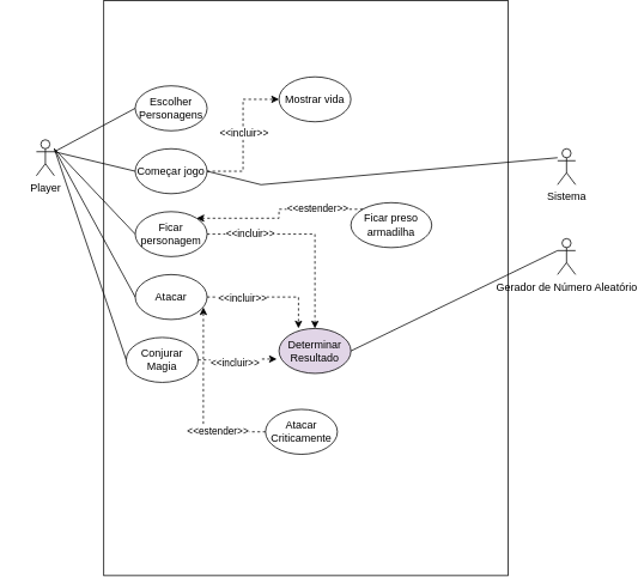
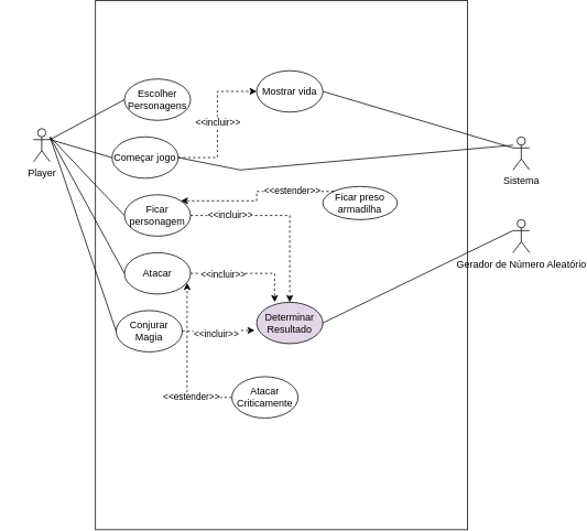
  <mxCell id="0" />
  <mxCell id="1" parent="0" />
  <mxCell id="2" value="" style="rounded=0;whiteSpace=wrap;html=1;rotation=90;" vertex="1" parent="1"><mxGeometry y="30" width="640" height="450" as="geometry" x="20" /></mxCell>
  <mxCell id="3" value="Player" style="shape=umlActor;verticalLabelPosition=bottom;verticalAlign=top;html=1;outlineConnect=0;" vertex="1" parent="1"><mxGeometry x="40" y="90" width="20" height="40" as="geometry" /></mxCell>
  <mxCell id="4" value="Sistema" style="shape=umlActor;verticalLabelPosition=bottom;verticalAlign=top;html=1;outlineConnect=0;" vertex="1" parent="1"><mxGeometry x="620" y="100" width="20" height="40" as="geometry" /></mxCell>
  <mxCell id="5" value="Gerador de Número Aleatório" style="shape=umlActor;verticalLabelPosition=bottom;verticalAlign=top;html=1;outlineConnect=0;" vertex="1" parent="1"><mxGeometry x="620" y="200" width="20" height="40" as="geometry" /></mxCell>
  <mxCell id="6" value="Escolher Personagens" style="ellipse;whiteSpace=wrap;html=1;" vertex="1" parent="1"><mxGeometry x="150" y="30" width="80" height="50" as="geometry" /></mxCell>
  <mxCell id="7" style="edgeStyle=orthogonalEdgeStyle;rounded=0;orthogonalLoop=1;jettySize=auto;html=1;exitX=1;exitY=0;exitDx=0;exitDy=0;entryX=0;entryY=0.5;entryDx=0;entryDy=0;strokeColor=none;" edge="1" parent="1" source="10" target="14"><mxGeometry relative="1" as="geometry" /></mxCell>
  <mxCell id="8" style="edgeStyle=orthogonalEdgeStyle;rounded=0;orthogonalLoop=1;jettySize=auto;html=1;entryX=0;entryY=0.5;entryDx=0;entryDy=0;dashed=1;" edge="1" parent="1" source="10" target="14"><mxGeometry relative="1" as="geometry" /></mxCell>
  <mxCell id="9" value="&amp;lt;&amp;lt;incluir&amp;gt;&amp;gt;" style="edgeLabel;html=1;align=center;verticalAlign=middle;resizable=0;points=[];" vertex="1" connectable="0" parent="8"><mxGeometry x="0.033" relative="1" as="geometry"><mxPoint as="offset" /></mxGeometry></mxCell>
- <mxCell id="10" value="Começar jogo" style="ellipse;whiteSpace=wrap;html=1;" vertex="1" parent="1"><mxGeometry x="150" y="100" width="80" height="50" as="geometry" /></mxCell>
+ <mxCell id="10" value="Começar jogo" style="ellipse;whiteSpace=wrap;html=1;" vertex="1" parent="1"><mxGeometry x="135" y="100" width="80" height="50" as="geometry" /></mxCell>
  <mxCell id="11" value="Ficar personagem" style="ellipse;whiteSpace=wrap;html=1;" vertex="1" parent="1"><mxGeometry x="150" y="170" width="80" height="50" as="geometry" /></mxCell>
  <mxCell id="12" value="Atacar" style="ellipse;whiteSpace=wrap;html=1;" vertex="1" parent="1"><mxGeometry x="150" y="240" width="80" height="50" as="geometry" /></mxCell>
  <mxCell id="13" value="Conjurar Magia" style="ellipse;whiteSpace=wrap;html=1;" vertex="1" parent="1"><mxGeometry x="140" y="310" width="80" height="50" as="geometry" /></mxCell>
  <mxCell id="14" value="Mostrar vida" style="ellipse;whiteSpace=wrap;html=1;" vertex="1" parent="1"><mxGeometry x="310" y="20" width="80" height="50" as="geometry" /></mxCell>
  <mxCell id="15" value="Determinar Resultado" style="ellipse;whiteSpace=wrap;html=1;fillColor=#e1d5e7;" vertex="1" parent="1"><mxGeometry x="310" y="300" width="80" height="50" as="geometry" /></mxCell>
  <mxCell id="16" value="" style="endArrow=none;html=1;rounded=0;exitX=1;exitY=0.333;exitDx=0;exitDy=0;exitPerimeter=0;entryX=0;entryY=0.5;entryDx=0;entryDy=0;" edge="1" parent="1" source="3" target="6"><mxGeometry width="50" height="50" relative="1" as="geometry"><mxPoint x="410" y="290" as="sourcePoint" /><mxPoint x="460" y="240" as="targetPoint" /></mxGeometry></mxCell>
  <mxCell id="17" value="" style="endArrow=none;html=1;rounded=0;exitX=1;exitY=0.333;exitDx=0;exitDy=0;exitPerimeter=0;entryX=0;entryY=0.5;entryDx=0;entryDy=0;" edge="1" parent="1" source="3" target="10"><mxGeometry width="50" height="50" relative="1" as="geometry"><mxPoint x="70" y="113" as="sourcePoint" /><mxPoint x="160" y="65" as="targetPoint" /></mxGeometry></mxCell>
  <mxCell id="18" value="" style="endArrow=none;html=1;rounded=0;entryX=0;entryY=0.5;entryDx=0;entryDy=0;" edge="1" parent="1" target="11"><mxGeometry width="50" height="50" relative="1" as="geometry"><mxPoint x="60" y="100" as="sourcePoint" /><mxPoint x="170" y="75" as="targetPoint" /></mxGeometry></mxCell>
  <mxCell id="19" value="" style="endArrow=none;html=1;rounded=0;entryX=0;entryY=0.5;entryDx=0;entryDy=0;" edge="1" parent="1" target="12"><mxGeometry width="50" height="50" relative="1" as="geometry"><mxPoint x="60" y="100" as="sourcePoint" /><mxPoint x="180" y="85" as="targetPoint" /></mxGeometry></mxCell>
  <mxCell id="20" value="" style="endArrow=none;html=1;rounded=0;entryX=0;entryY=0.5;entryDx=0;entryDy=0;" edge="1" parent="1" target="13"><mxGeometry width="50" height="50" relative="1" as="geometry"><mxPoint x="60" y="100" as="sourcePoint" /><mxPoint x="190" y="95" as="targetPoint" /></mxGeometry></mxCell>
  <mxCell id="21" value="" style="endArrow=none;html=1;rounded=0;entryX=0;entryY=0.333;entryDx=0;entryDy=0;entryPerimeter=0;exitX=1;exitY=0.5;exitDx=0;exitDy=0;" edge="1" parent="1" source="15" target="5"><mxGeometry width="50" height="50" relative="1" as="geometry"><mxPoint x="410" y="290" as="sourcePoint" /><mxPoint x="460" y="240" as="targetPoint" /></mxGeometry></mxCell>
+ <mxCell id="22" value="" style="endArrow=none;html=1;rounded=0;entryX=0;entryY=0.333;entryDx=0;entryDy=0;entryPerimeter=0;exitX=1;exitY=0.5;exitDx=0;exitDy=0;" edge="1" parent="1" source="14" target="4"><mxGeometry width="50" height="50" relative="1" as="geometry"><mxPoint x="410" y="290" as="sourcePoint" /><mxPoint x="460" y="240" as="targetPoint" /></mxGeometry></mxCell>
  <mxCell id="23" value="" style="endArrow=none;html=1;rounded=0;exitX=1;exitY=0.5;exitDx=0;exitDy=0;" edge="1" parent="1" source="10"><mxGeometry width="50" height="50" relative="1" as="geometry"><mxPoint x="410" y="290" as="sourcePoint" /><mxPoint x="620" y="110" as="targetPoint" /><Array as="points"><mxPoint x="290" y="140" /></Array></mxGeometry></mxCell>
  <mxCell id="24" style="edgeStyle=orthogonalEdgeStyle;rounded=0;orthogonalLoop=1;jettySize=auto;html=1;dashed=1;exitX=1;exitY=0.5;exitDx=0;exitDy=0;" edge="1" parent="1" source="11" target="15"><mxGeometry relative="1" as="geometry"><mxPoint x="240" y="135" as="sourcePoint" /><mxPoint x="320" y="55" as="targetPoint" /></mxGeometry></mxCell>
  <mxCell id="25" value="&amp;lt;&amp;lt;incluir&amp;gt;&amp;gt;" style="edgeLabel;html=1;align=center;verticalAlign=middle;resizable=0;points=[];" vertex="1" connectable="0" parent="24"><mxGeometry x="-0.578" y="1" relative="1" as="geometry"><mxPoint as="offset" /></mxGeometry></mxCell>
  <mxCell id="26" style="edgeStyle=orthogonalEdgeStyle;rounded=0;orthogonalLoop=1;jettySize=auto;html=1;dashed=1;exitX=1;exitY=0.5;exitDx=0;exitDy=0;entryX=0.271;entryY=-0.003;entryDx=0;entryDy=0;entryPerimeter=0;" edge="1" parent="1" source="12" target="15"><mxGeometry relative="1" as="geometry"><mxPoint x="240" y="205" as="sourcePoint" /><mxPoint x="360" y="310" as="targetPoint" /></mxGeometry></mxCell>
  <mxCell id="27" value="&amp;nbsp;&amp;lt;&amp;lt;incluir&amp;gt;&amp;gt;" style="edgeLabel;html=1;align=center;verticalAlign=middle;resizable=0;points=[];" vertex="1" connectable="0" parent="26"><mxGeometry x="-0.451" y="-1" relative="1" as="geometry"><mxPoint as="offset" /></mxGeometry></mxCell>
  <mxCell id="28" style="edgeStyle=orthogonalEdgeStyle;rounded=0;orthogonalLoop=1;jettySize=auto;html=1;dashed=1;exitX=1;exitY=0.5;exitDx=0;exitDy=0;entryX=-0.031;entryY=0.68;entryDx=0;entryDy=0;entryPerimeter=0;" edge="1" parent="1" source="13" target="15"><mxGeometry relative="1" as="geometry"><mxPoint x="240" y="205" as="sourcePoint" /><mxPoint x="360" y="310" as="targetPoint" /></mxGeometry></mxCell>
  <mxCell id="29" value="&amp;lt;&amp;lt;incluir&amp;gt;&amp;gt;" style="edgeLabel;html=1;align=center;verticalAlign=middle;resizable=0;points=[];" vertex="1" connectable="0" parent="28"><mxGeometry x="-0.087" y="-2" relative="1" as="geometry"><mxPoint as="offset" /></mxGeometry></mxCell>
- <mxCell id="30" value="Atacar Criticamente" style="ellipse;whiteSpace=wrap;html=1;" vertex="1" parent="1"><mxGeometry x="295" y="390" width="80" height="50" as="geometry" /></mxCell>
- <mxCell id="31" value="Ficar preso armadilha" style="ellipse;whiteSpace=wrap;html=1;" vertex="1" parent="1"><mxGeometry x="390" y="160" width="90" height="50" as="geometry" /></mxCell>
+ <mxCell id="30" value="Atacar Criticamente" style="ellipse;whiteSpace=wrap;html=1;" vertex="1" parent="1"><mxGeometry x="280" y="390" width="80" height="50" as="geometry" /></mxCell>
+ <mxCell id="31" value="Ficar preso armadilha" style="ellipse;whiteSpace=wrap;html=1;" vertex="1" parent="1"><mxGeometry x="390" y="160" width="90" height="40" as="geometry" /></mxCell>
  <mxCell id="32" style="edgeStyle=orthogonalEdgeStyle;rounded=0;orthogonalLoop=1;jettySize=auto;html=1;dashed=1;exitX=0;exitY=0;exitDx=0;exitDy=0;entryX=1;entryY=0;entryDx=0;entryDy=0;" edge="1" parent="1" source="31" target="11"><mxGeometry relative="1" as="geometry"><mxPoint x="240" y="205" as="sourcePoint" /><mxPoint x="360" y="310" as="targetPoint" /></mxGeometry></mxCell>
  <mxCell id="33" value="&amp;lt;&amp;lt;estender&amp;gt;&amp;gt;" style="edgeLabel;html=1;align=center;verticalAlign=middle;resizable=0;points=[];" vertex="1" connectable="0" parent="32"><mxGeometry x="-0.48" y="-1" relative="1" as="geometry"><mxPoint as="offset" /></mxGeometry></mxCell>
  <mxCell id="34" style="edgeStyle=orthogonalEdgeStyle;rounded=0;orthogonalLoop=1;jettySize=auto;html=1;dashed=1;exitX=0;exitY=0.5;exitDx=0;exitDy=0;entryX=0.948;entryY=0.73;entryDx=0;entryDy=0;entryPerimeter=0;" edge="1" parent="1" source="30" target="12"><mxGeometry relative="1" as="geometry"><mxPoint x="423" y="187" as="sourcePoint" /><mxPoint x="238" y="197" as="targetPoint" /></mxGeometry></mxCell>
  <mxCell id="35" value="&amp;lt;&amp;lt;estender&amp;gt;&amp;gt;" style="edgeLabel;html=1;align=center;verticalAlign=middle;resizable=0;points=[];" vertex="1" connectable="0" parent="34"><mxGeometry x="-0.48" y="-1" relative="1" as="geometry"><mxPoint as="offset" /></mxGeometry></mxCell>
